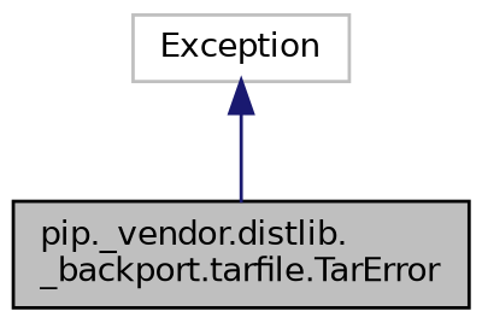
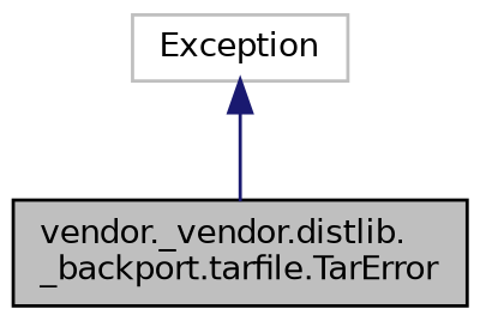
  digraph {
    node [fontname=Helvetica fontsize=10 shape=record style=filled]
-   n1 [color=black fillcolor=grey75 fontcolor=black height=0.2 label="pip._vendor.distlib.\l_backport.tarfile.TarError" width=0.4]
+   n1 [color=black fillcolor=grey75 fontcolor=black height=0.2 label="vendor._vendor.distlib.\l_backport.tarfile.TarError" width=0.4]
    n2 [color=grey75 fillcolor=white height=0.2 label=Exception width=0.4]
    n2 -> n1 [color=midnightblue dir=back fontname=Helvetica fontsize=10 labelfontname=Helvetica labelfontsize=10 style=solid]
  }
